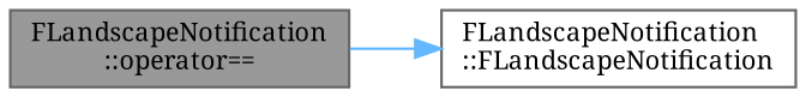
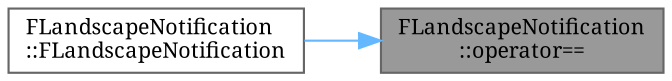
  digraph {
    rankdir=LR
    fontname="Noto Serif"
    node [fontname="Noto Serif" fontsize=10 shape=box style=filled]
    n1 [color=gray40 fillcolor=grey60 fontcolor=black height=0.2 label="FLandscapeNotification\l::operator==" width=0.4]
    n2 [color=grey40 fillcolor=white height=0.2 label="FLandscapeNotification\l::FLandscapeNotification" width=0.4]
-   n1 -> n2 [color=steelblue1 fontname="Noto Serif" fontsize=10 labelfontname=Helvetica labelfontsize=10 style=solid]
+   n2 -> n1 [color=steelblue1 fontname="Noto Serif" fontsize=10 labelfontname=Helvetica labelfontsize=10 style=solid]
  }
